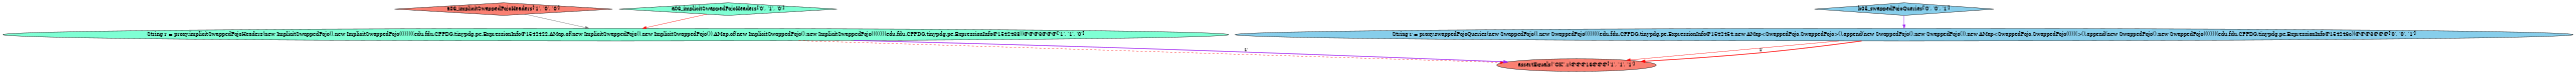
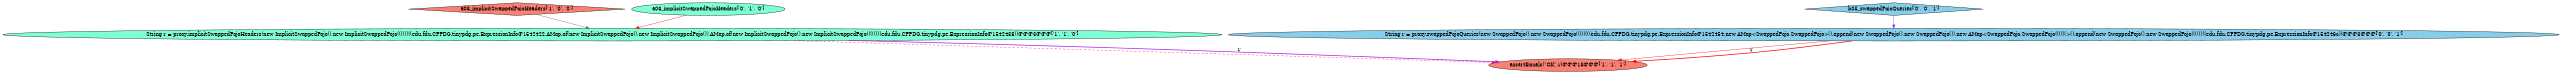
  digraph {
    node [fillcolor=salmon shape=diamond style=filled]
    edge [style=solid color=red]
    n1 [label="a06_implicitSwappedPojoHeaders['1', '0', '0']"]
    n2 [fillcolor=aquamarine label="String r = proxy.implicitSwappedPojoHeaders(new ImplicitSwappedPojo(),new ImplicitSwappedPojo((((((((edu.fdu.CPPDG.tinypdg.pe.ExpressionInfo@1542422,AMap.of(new ImplicitSwappedPojo(),new ImplicitSwappedPojo()),AMap.of(new ImplicitSwappedPojo(),new ImplicitSwappedPojo((((((((edu.fdu.CPPDG.tinypdg.pe.ExpressionInfo@1542438))@@@3@@@['1', '1', '0']" shape=ellipse]
    n3 [label="assertEquals(\"OK\",r)@@@16@@@['1', '1', '1']" shape=ellipse]
-   n4 [fillcolor=aquamarine label="a06_implicitSwappedPojoHeaders['0', '1', '0']"]
+   n4 [fillcolor=aquamarine label="a06_implicitSwappedPojoHeaders['0', '1', '0']" shape=ellipse]
    n5 [fillcolor=skyblue label="String r = proxy.swappedPojoQueries(new SwappedPojo(),new SwappedPojo((((((((edu.fdu.CPPDG.tinypdg.pe.ExpressionInfo@1542454,new AMap<SwappedPojo,SwappedPojo>().append(new SwappedPojo(),new SwappedPojo()),new AMap<SwappedPojo,SwappedPojo((((((>().append(new SwappedPojo(),new SwappedPojo((((((((edu.fdu.CPPDG.tinypdg.pe.ExpressionInfo@154246c))@@@3@@@['0', '0', '1']" shape=ellipse]
    n6 [fillcolor=skyblue label="b05_swappedPojoQueries['0', '0', '1']"]
    n1 -> n2 [color=gray40]
    n2 -> n3 [style=dashed]
    n2 -> n3 [label=r style=bold color=purple]
    n4 -> n2
    n5 -> n3 [label=r]
    n5 -> n3 [style=bold]
    n6 -> n5 [color=purple]
  }
